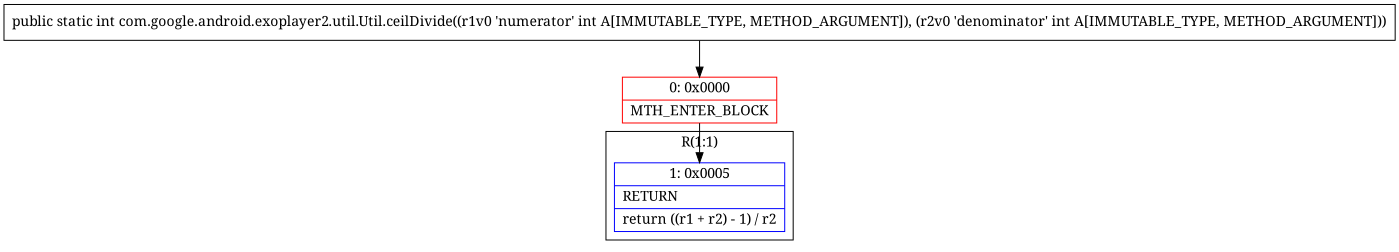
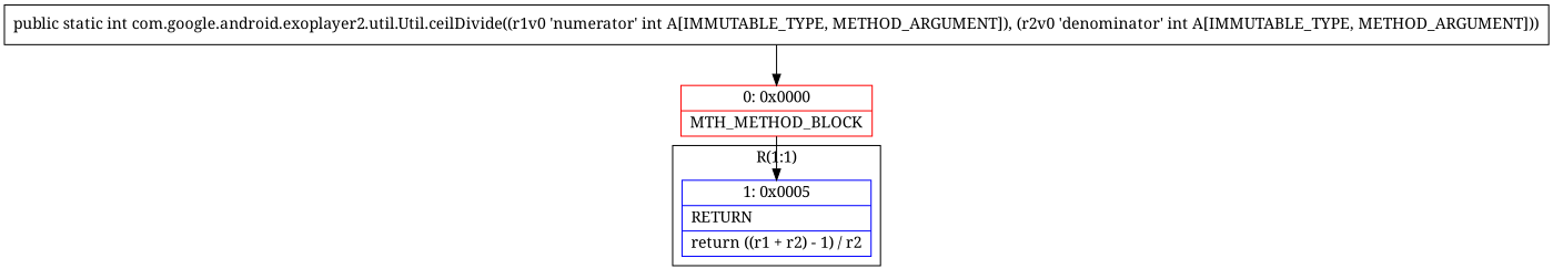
  digraph {
    fontname="Noto Serif"
    node [shape=record fontname="Noto Serif"]
    edge [fontname="Noto Serif"]
    n1 [color=blue label="{1\:\ 0x0005|RETURN\l|return ((r1 + r2) \- 1) \/ r2\l}"]
-   n2 [color=red label="{0\:\ 0x0000|MTH_ENTER_BLOCK\l}"]
+   n2 [color=red label="{0\:\ 0x0000|MTH_METHOD_BLOCK\l}"]
    n3 [label="{public static int com.google.android.exoplayer2.util.Util.ceilDivide((r1v0 'numerator' int A[IMMUTABLE_TYPE, METHOD_ARGUMENT]), (r2v0 'denominator' int A[IMMUTABLE_TYPE, METHOD_ARGUMENT])) }"]
    subgraph cluster_1 {
      label="R(1:1)"
      n1
    }
    n2 -> n1
    n3 -> n2
  }
